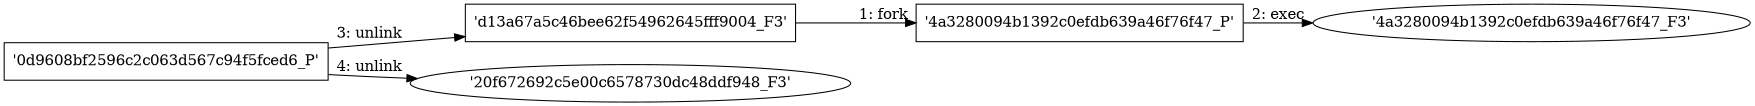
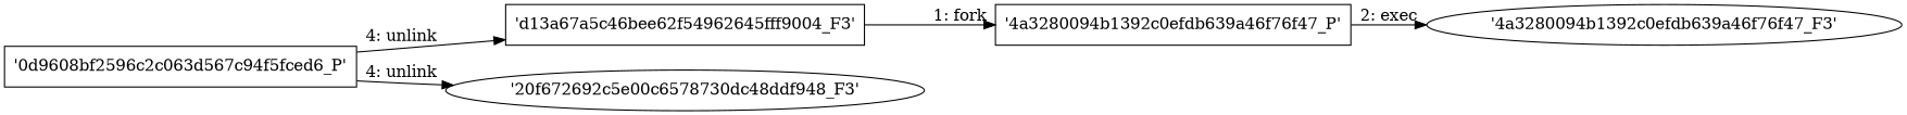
  digraph {
    engine=neato
    fixedsize=false
    fontsize=10
    nodesep=0.3
    rankdir=LR
    ranksep=0
    splines=true
    node [node_type=Process shape=box]
    "'0d9608bf2596c2c063d567c94f5fced6_P'"
    "'d13a67a5c46bee62f54962645fff9004_F3'" [node_type=file]
    "'20f672692c5e00c6578730dc48ddf948_F3'" [node_type=file shape=ellipse]
    "'4a3280094b1392c0efdb639a46f76f47_P'"
    "'4a3280094b1392c0efdb639a46f76f47_F3'" [node_type=File shape=ellipse]
-   "'0d9608bf2596c2c063d567c94f5fced6_P'" -> "'d13a67a5c46bee62f54962645fff9004_F3'" [label="3: unlink"]
+   "'0d9608bf2596c2c063d567c94f5fced6_P'" -> "'d13a67a5c46bee62f54962645fff9004_F3'" [label="4: unlink"]
    "'0d9608bf2596c2c063d567c94f5fced6_P'" -> "'20f672692c5e00c6578730dc48ddf948_F3'" [label="4: unlink"]
    "'d13a67a5c46bee62f54962645fff9004_F3'" -> "'4a3280094b1392c0efdb639a46f76f47_P'" [label="1: fork"]
    "'4a3280094b1392c0efdb639a46f76f47_P'" -> "'4a3280094b1392c0efdb639a46f76f47_F3'" [label="2: exec"]
  }
